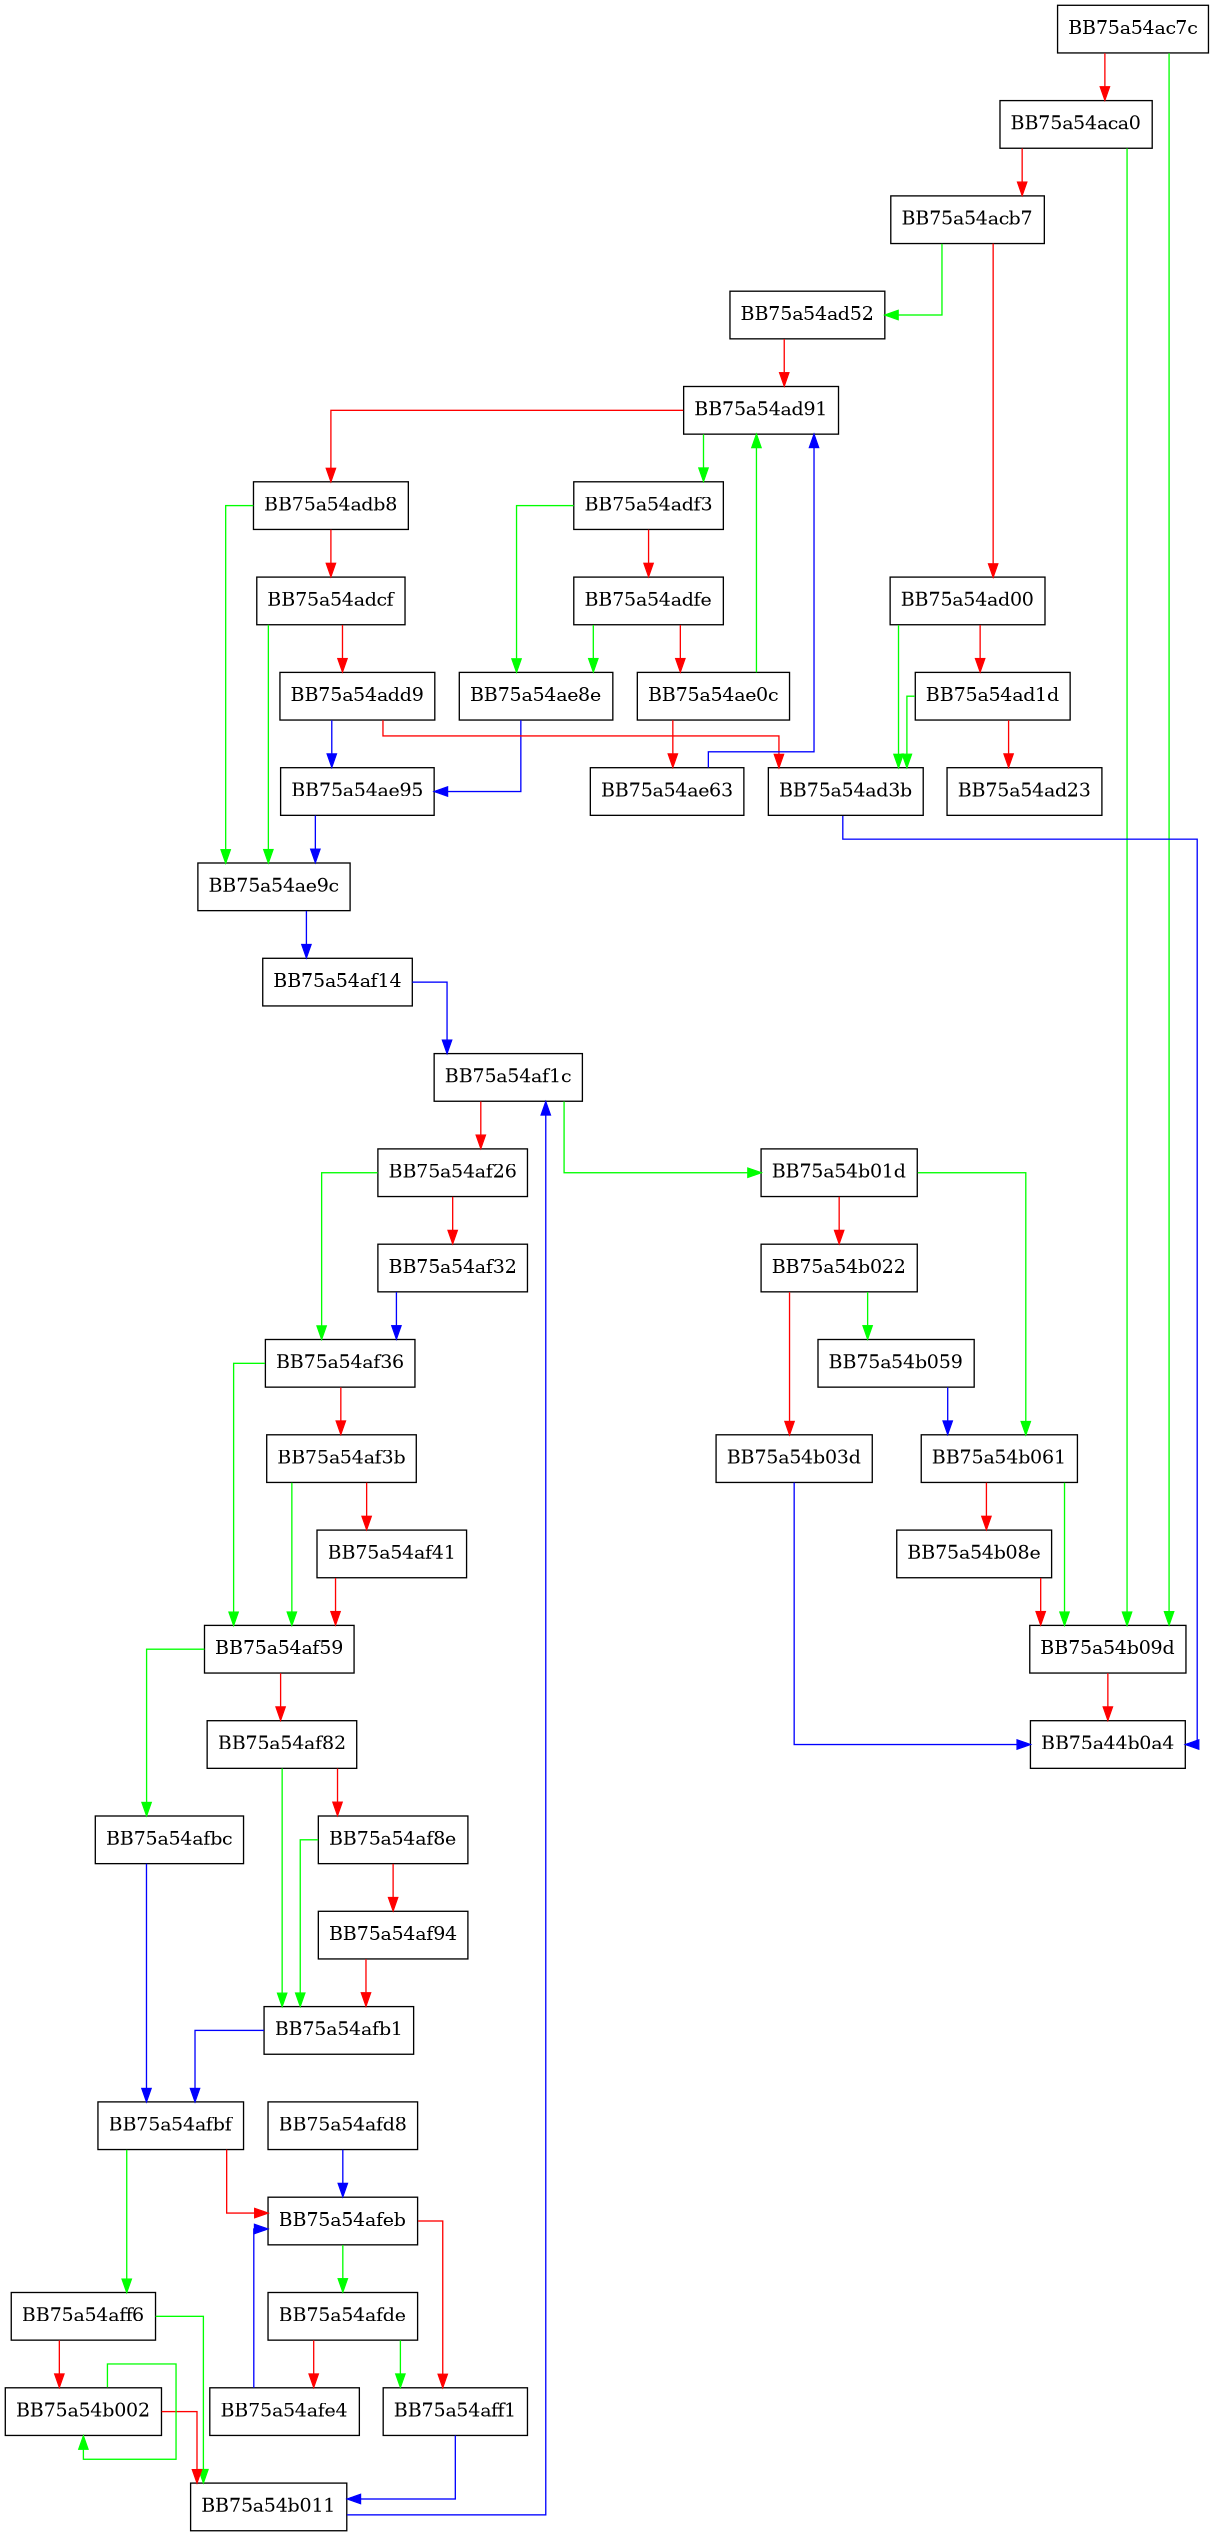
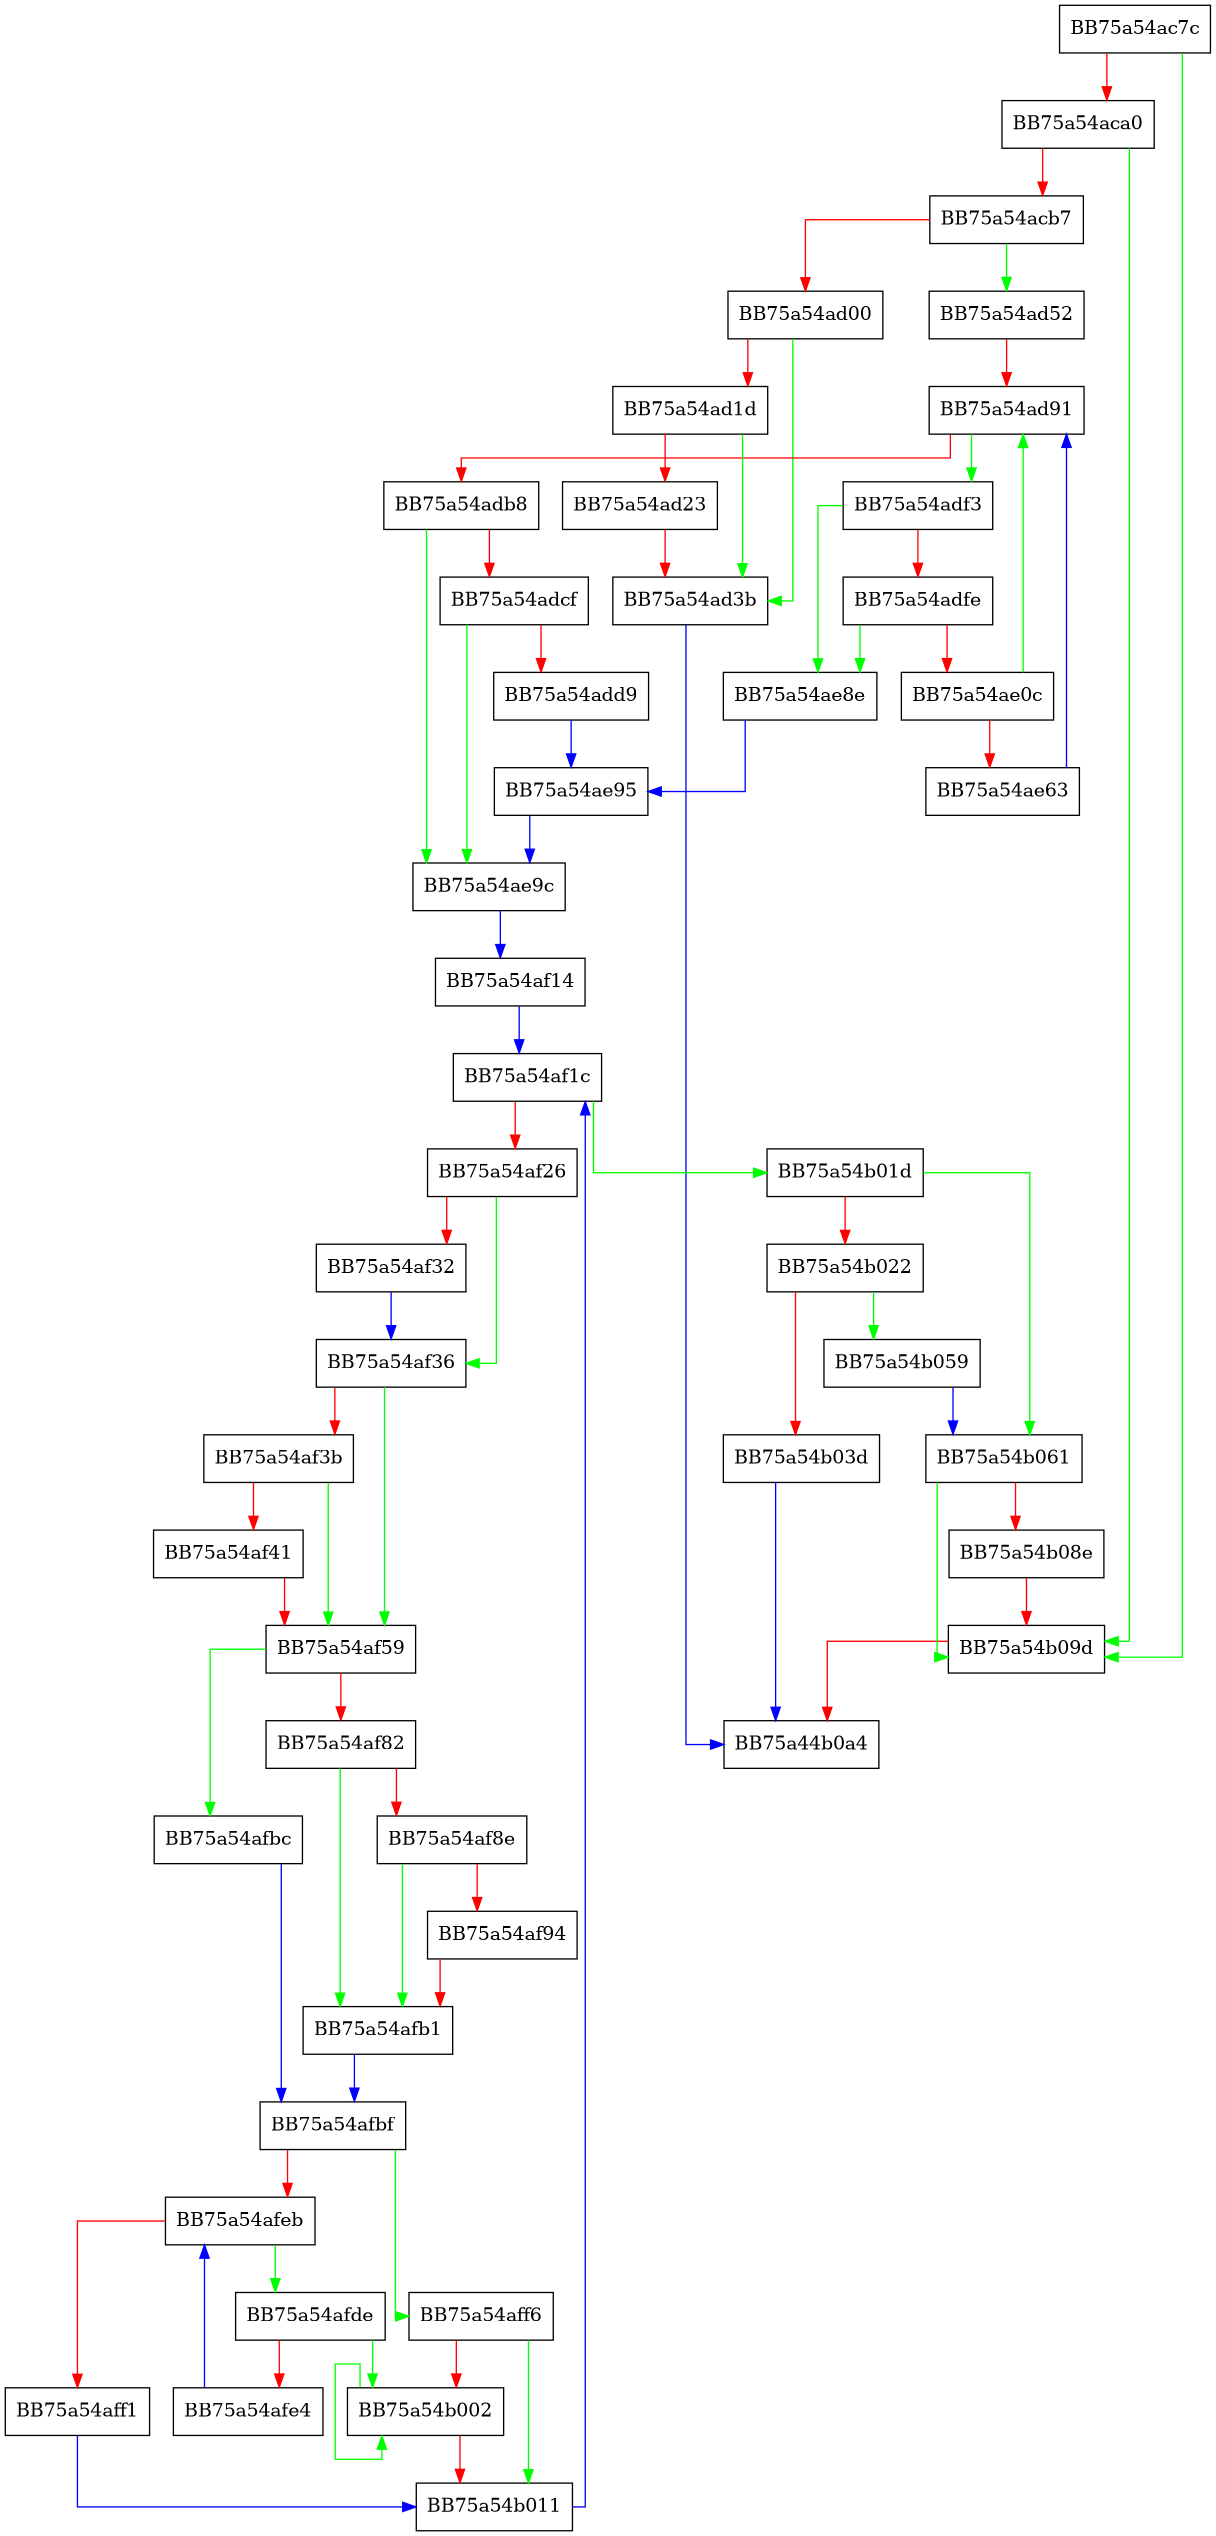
  digraph {
    splines=ortho
    node [shape=box]
    edge [color=red]
    BB75a54ac7c
    BB75a54b09d
    BB75a54aca0
    n4 [label=BB75a44b0a4]
    BB75a54acb7
    BB75a54ad52
    BB75a54ad00
    BB75a54ad91
    BB75a54ad3b
    BB75a54ad1d
    BB75a54adf3
    BB75a54adb8
    BB75a54ad23
    BB75a54ae8e
    BB75a54adfe
    BB75a54ae9c
    BB75a54adcf
    BB75a54ae95
    BB75a54ae0c
    BB75a54af14
    BB75a54add9
    BB75a54af1c
    BB75a54ae63
    BB75a54b01d
    BB75a54af26
    BB75a54b061
    BB75a54b022
    BB75a54af36
    BB75a54af32
    BB75a54b08e
    BB75a54b059
    BB75a54b03d
    BB75a54af59
    BB75a54af3b
    BB75a54afbc
    BB75a54af82
    BB75a54af41
    BB75a54afbf
    BB75a54afb1
    BB75a54af8e
    BB75a54aff6
    BB75a54afeb
    BB75a54af94
    BB75a54b011
    BB75a54b002
-   BB75a54afd8
    BB75a54afde
    BB75a54aff1
    BB75a54afe4
    BB75a54ac7c -> BB75a54b09d [color=green]
    BB75a54ac7c -> BB75a54aca0
    BB75a54b09d -> n4
    BB75a54aca0 -> BB75a54b09d [color=green]
    BB75a54aca0 -> BB75a54acb7
    BB75a54acb7 -> BB75a54ad52 [color=green]
    BB75a54acb7 -> BB75a54ad00
    BB75a54ad52 -> BB75a54ad91
    BB75a54ad00 -> BB75a54ad3b [color=green]
    BB75a54ad00 -> BB75a54ad1d
    BB75a54ad91 -> BB75a54adf3 [color=green]
    BB75a54ad91 -> BB75a54adb8
    BB75a54ad3b -> n4 [color=blue]
    BB75a54ad1d -> BB75a54ad3b [color=green]
    BB75a54ad1d -> BB75a54ad23
    BB75a54adf3 -> BB75a54ae8e [color=green]
    BB75a54adf3 -> BB75a54adfe
    BB75a54adb8 -> BB75a54ae9c [color=green]
    BB75a54adb8 -> BB75a54adcf
-   BB75a54add9 -> BB75a54ad3b
+   BB75a54ad23 -> BB75a54ad3b
    BB75a54ae8e -> BB75a54ae95 [color=blue]
    BB75a54adfe -> BB75a54ae8e [color=green]
    BB75a54adfe -> BB75a54ae0c
    BB75a54ae9c -> BB75a54af14 [color=blue]
    BB75a54adcf -> BB75a54ae9c [color=green]
    BB75a54adcf -> BB75a54add9
    BB75a54ae95 -> BB75a54ae9c [color=blue]
    BB75a54ae0c -> BB75a54ad91 [color=green]
    BB75a54ae0c -> BB75a54ae63
    BB75a54af14 -> BB75a54af1c [color=blue]
    BB75a54add9 -> BB75a54ae95 [color=blue]
    BB75a54af1c -> BB75a54b01d [color=green]
    BB75a54af1c -> BB75a54af26
    BB75a54ae63 -> BB75a54ad91 [color=blue]
    BB75a54b01d -> BB75a54b061 [color=green]
    BB75a54b01d -> BB75a54b022
    BB75a54af26 -> BB75a54af36 [color=green]
    BB75a54af26 -> BB75a54af32
    BB75a54b061 -> BB75a54b09d [color=green]
    BB75a54b061 -> BB75a54b08e
    BB75a54b022 -> BB75a54b059 [color=green]
    BB75a54b022 -> BB75a54b03d
    BB75a54af36 -> BB75a54af59 [color=green]
    BB75a54af36 -> BB75a54af3b
    BB75a54af32 -> BB75a54af36 [color=blue]
    BB75a54b08e -> BB75a54b09d
    BB75a54b059 -> BB75a54b061 [color=blue]
    BB75a54b03d -> n4 [color=blue]
    BB75a54af59 -> BB75a54afbc [color=green]
    BB75a54af59 -> BB75a54af82
    BB75a54af3b -> BB75a54af59 [color=green]
    BB75a54af3b -> BB75a54af41
    BB75a54afbc -> BB75a54afbf [color=blue]
    BB75a54af82 -> BB75a54afb1 [color=green]
    BB75a54af82 -> BB75a54af8e
    BB75a54af41 -> BB75a54af59
    BB75a54afbf -> BB75a54aff6 [color=green]
    BB75a54afbf -> BB75a54afeb
    BB75a54afb1 -> BB75a54afbf [color=blue]
    BB75a54af8e -> BB75a54afb1 [color=green]
    BB75a54af8e -> BB75a54af94
    BB75a54aff6 -> BB75a54b011 [color=green]
    BB75a54aff6 -> BB75a54b002
    BB75a54afeb -> BB75a54afde [color=green]
    BB75a54afeb -> BB75a54aff1
    BB75a54af94 -> BB75a54afb1
    BB75a54b011 -> BB75a54af1c [color=blue]
    BB75a54b002 -> BB75a54b011
    BB75a54b002 -> BB75a54b002 [color=green]
-   BB75a54afd8 -> BB75a54afeb [color=blue]
-   BB75a54afde -> BB75a54aff1 [color=green]
+   BB75a54afde -> BB75a54b002 [color=green]
    BB75a54afde -> BB75a54afe4
    BB75a54aff1 -> BB75a54b011 [color=blue]
    BB75a54afe4 -> BB75a54afeb [color=blue]
  }
